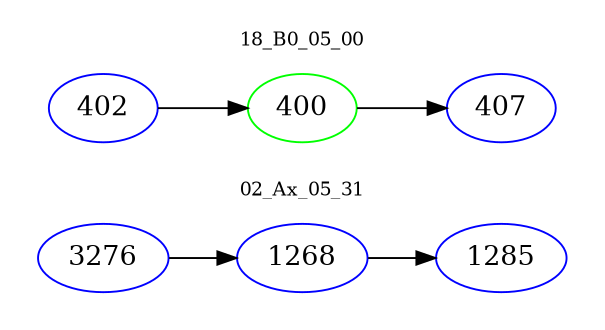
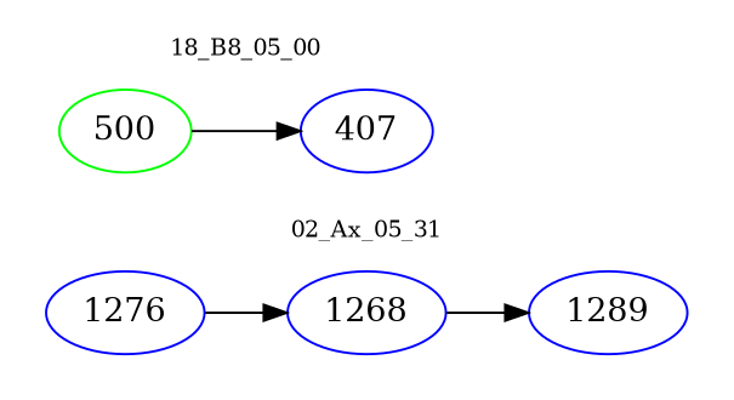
  digraph {
    rankdir=LR
    node [color=blue]
    edge [color=black]
-   n1 [label=3276]
+   n1 [label=1276]
    n2 [label=1268]
-   n3 [label=1285]
-   n4 [label=402]
-   n5 [color=green label=400]
+   n3 [label=1289]
+   n5 [color=green label=500]
    n6 [label=407]
    subgraph cluster_1 {
      color=white
      fontsize=10
      label="02_Ax_05_31"
      n1
      n2
      n3
    }
    subgraph cluster_2 {
      color=white
      fontsize=10
-     label="18_B0_05_00"
-     n4
+     label="18_B8_05_00"
      n5
      n6
    }
    n1 -> n2
    n2 -> n3
-   n4 -> n5
    n5 -> n6
  }
